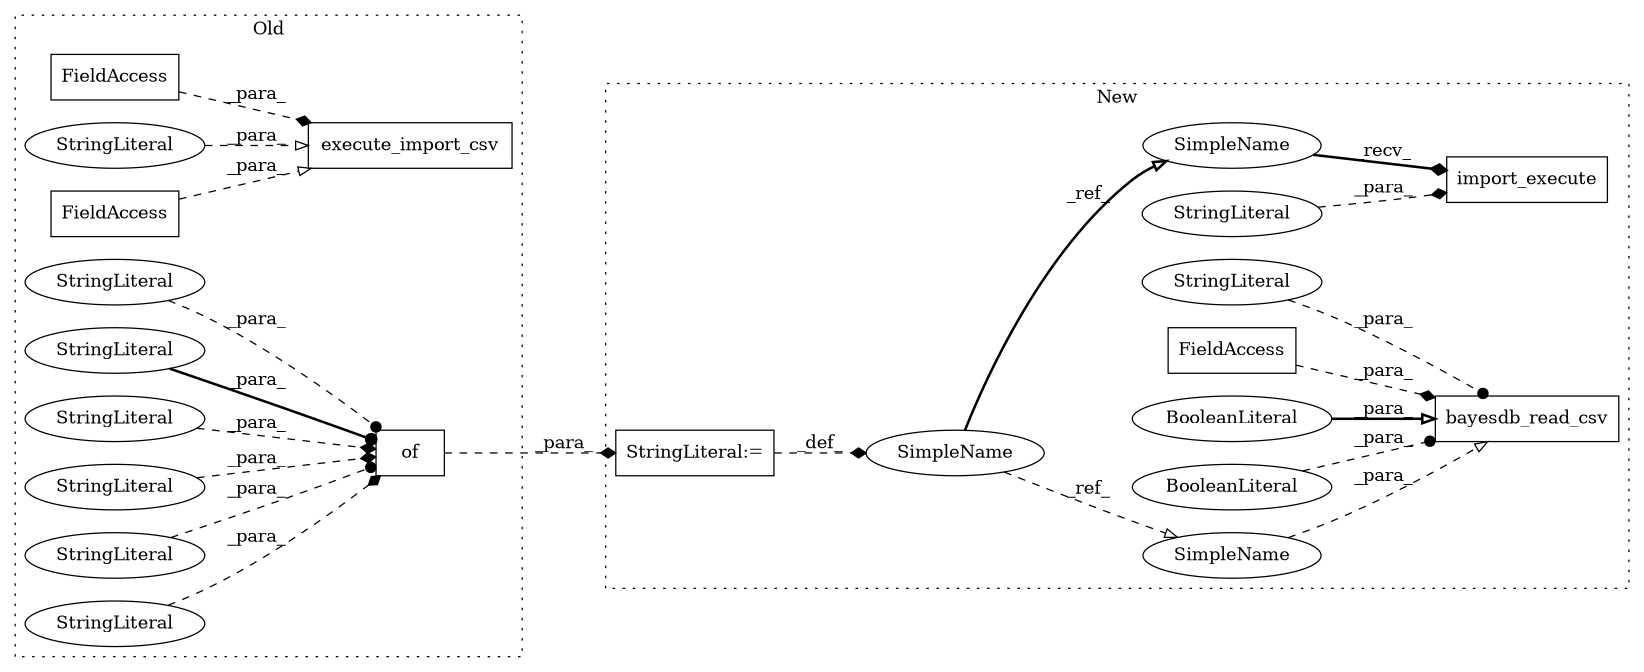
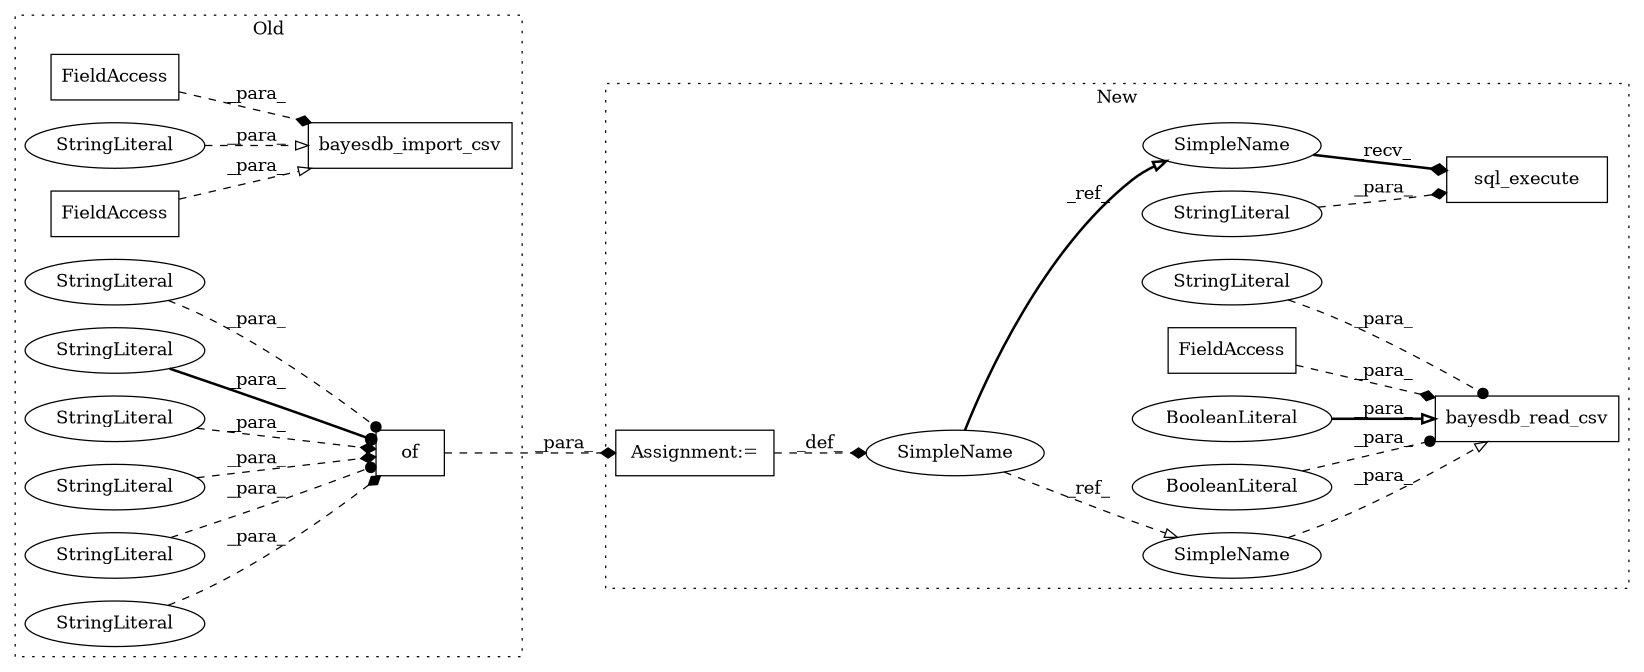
  digraph {
    rankdir=LR
    node [a=45 l=3 s=4651 shape=ellipse]
    edge [arrowhead=diamond style=dashed]
-   n1 [a=32 l="19,1" label=execute_import_csv s="3772,3939" shape=box]
+   n1 [a=32 l="19,1" label=bayesdb_import_csv s="3772,3939" shape=box]
    n2 [a=22 label=FieldAccess s=3791 shape=box]
    n3 [a=32 l="3,1" label=of s="3813,3938" shape=box]
    n4 [l=11 label=StringLiteral s=3795]
    n5 [l=8 label=StringLiteral s=3866]
    n6 [l=8 label=StringLiteral s=3857]
    n7 [l=13 label=StringLiteral s=3843]
    n8 [l=13 label=StringLiteral s=3904]
    n9 [l=8 label=StringLiteral s=3875]
    n10 [l=6 label=StringLiteral s=3918]
    n11 [a=22 l=1 label=FieldAccess s=3807 shape=box]
-   n12 [a=32 l="12,1" label=import_execute s="4731,4992" shape=box]
+   n12 [a=32 l="12,1" label=sql_execute s="4731,4992" shape=box]
    n13 [l=249 label=StringLiteral s=4743]
    n14 [a=42 label=SimpleName]
    n15 [a=32 l="17,1" label=bayesdb_read_csv s="5011,5056" shape=box]
    n16 [a=22 l=1 label=FieldAccess s=5044 shape=box]
    n17 [a=9 l=5 label=BooleanLiteral s=5051]
    n18 [a=9 l=4 label=BooleanLiteral s=5046]
-   n19 [a=7 label="StringLiteral:=" shape=box]
+   n19 [a=7 label="Assignment:=" shape=box]
    n20 [l=11 label=StringLiteral s=5032]
    n21 [a=42 label=SimpleName s=4727]
    n22 [a=42 label=SimpleName s=5028]
    subgraph cluster_1 {
      label=Old
      style=dotted
      n1
      n2
      n3
      n4
      n5
      n6
      n7
      n8
      n9
      n10
      n11
    }
    subgraph cluster_2 {
      label=New
      style=dotted
      n12
      n13
      n14
      n15
      n16
      n17
      n18
      n19
      n20
      n21
      n22
    }
    n2 -> n1 [label=_para_]
    n3 -> n19 [label=_para_]
    n4 -> n1 [arrowhead=onormal label=_para_]
    n5 -> n3 [label=_para_]
    n6 -> n3 [label=_para_]
    n7 -> n3 [arrowhead=dot label=_para_]
    n8 -> n3 [label=_para_]
    n9 -> n3 [arrowhead=dot label=_para_]
    n10 -> n3 [arrowhead=dot label=_para_ style=bold]
    n11 -> n1 [arrowhead=onormal label=_para_]
    n13 -> n12 [label=_para_]
    n14 -> n21 [arrowhead=onormal label=_ref_ style=bold]
    n14 -> n22 [arrowhead=onormal label=_ref_]
    n16 -> n15 [label=_para_]
    n17 -> n15 [arrowhead=onormal label=_para_ style=bold]
    n18 -> n15 [arrowhead=dot label=_para_]
    n19 -> n14 [label=_def_]
    n20 -> n15 [arrowhead=dot label=_para_]
    n21 -> n12 [label=_recv_ style=bold]
    n22 -> n15 [arrowhead=onormal label=_para_]
  }
